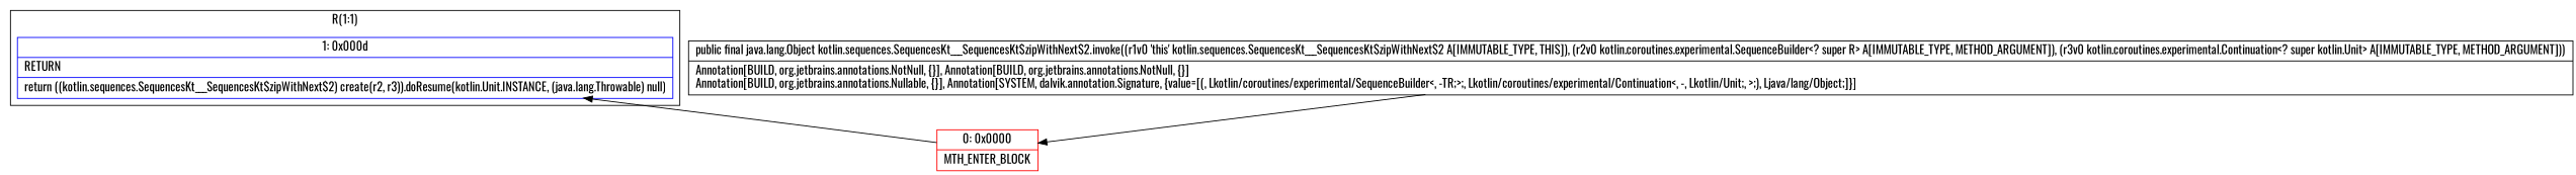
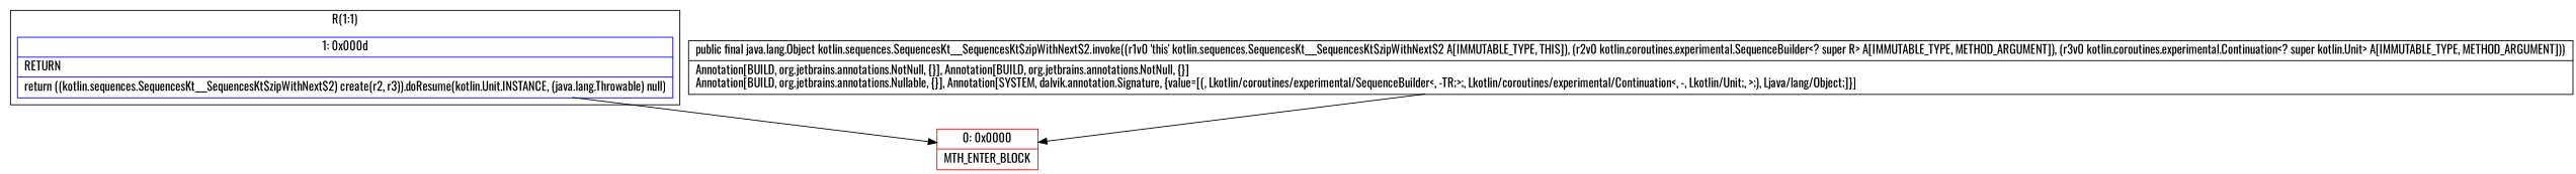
  digraph {
    fontname=Oswald
    node [shape=record fontname=Oswald]
    edge [fontname=Oswald]
    n1 [color=blue label="{1\:\ 0x000d|RETURN\l|return ((kotlin.sequences.SequencesKt___SequencesKt$zipWithNext$2) create(r2, r3)).doResume(kotlin.Unit.INSTANCE, (java.lang.Throwable) null)\l}"]
    n2 [color=red label="{0\:\ 0x0000|MTH_ENTER_BLOCK\l}"]
    n3 [label="{public final java.lang.Object kotlin.sequences.SequencesKt___SequencesKt$zipWithNext$2.invoke((r1v0 'this' kotlin.sequences.SequencesKt___SequencesKt$zipWithNext$2 A[IMMUTABLE_TYPE, THIS]), (r2v0 kotlin.coroutines.experimental.SequenceBuilder\<? super R\> A[IMMUTABLE_TYPE, METHOD_ARGUMENT]), (r3v0 kotlin.coroutines.experimental.Continuation\<? super kotlin.Unit\> A[IMMUTABLE_TYPE, METHOD_ARGUMENT]))  | Annotation[BUILD, org.jetbrains.annotations.NotNull, \{\}], Annotation[BUILD, org.jetbrains.annotations.NotNull, \{\}]\lAnnotation[BUILD, org.jetbrains.annotations.Nullable, \{\}], Annotation[SYSTEM, dalvik.annotation.Signature, \{value=[(, Lkotlin\/coroutines\/experimental\/SequenceBuilder\<, \-TR;\>;, Lkotlin\/coroutines\/experimental\/Continuation\<, \-, Lkotlin\/Unit;, \>;), Ljava\/lang\/Object;]\}]\l}"]
    subgraph cluster_1 {
      label="R(1:1)"
      n1
    }
-   n2 -> n1
+   n1 -> n2
    n3 -> n2
  }
